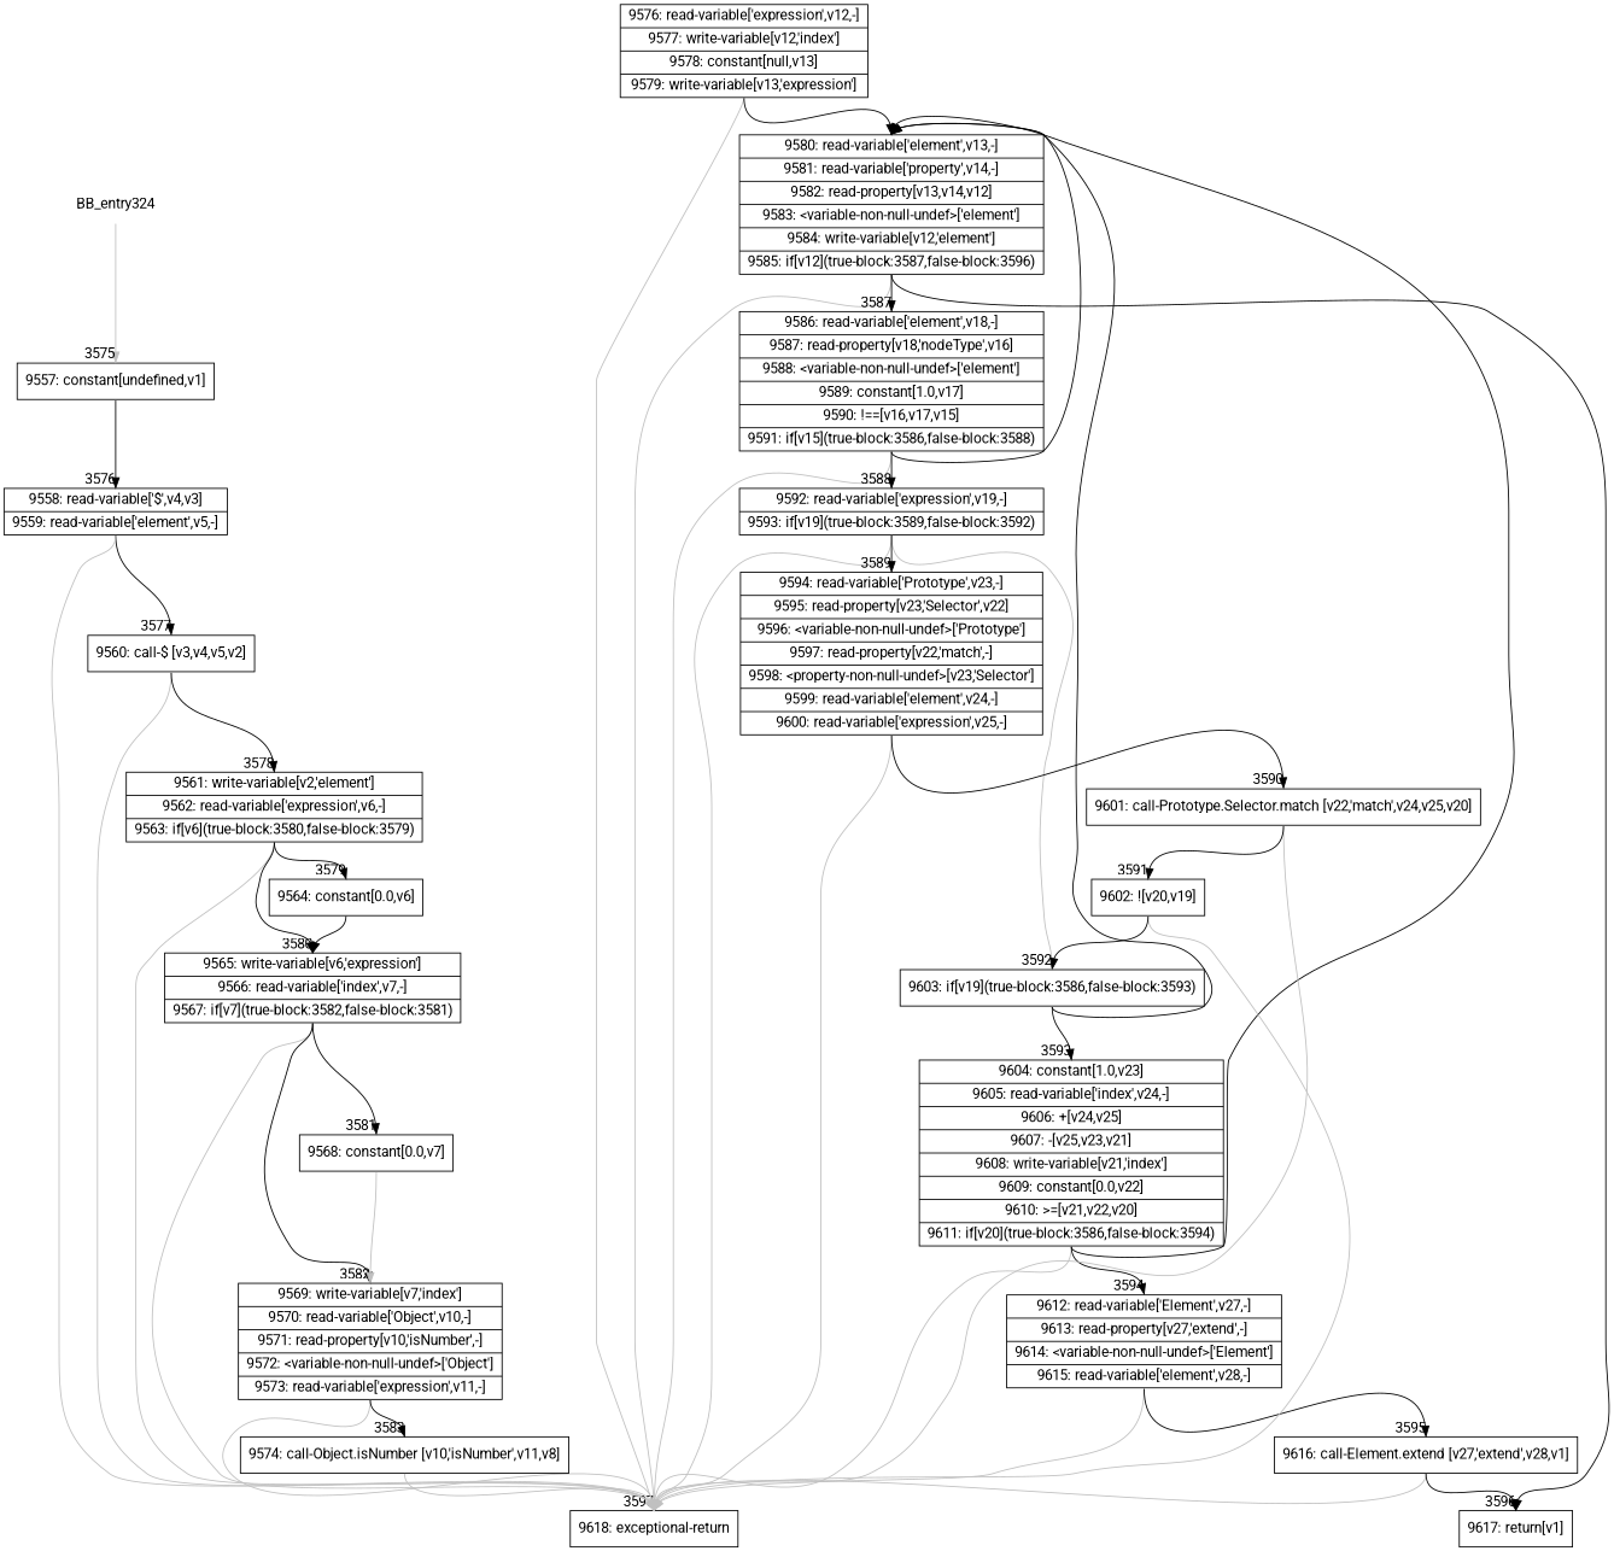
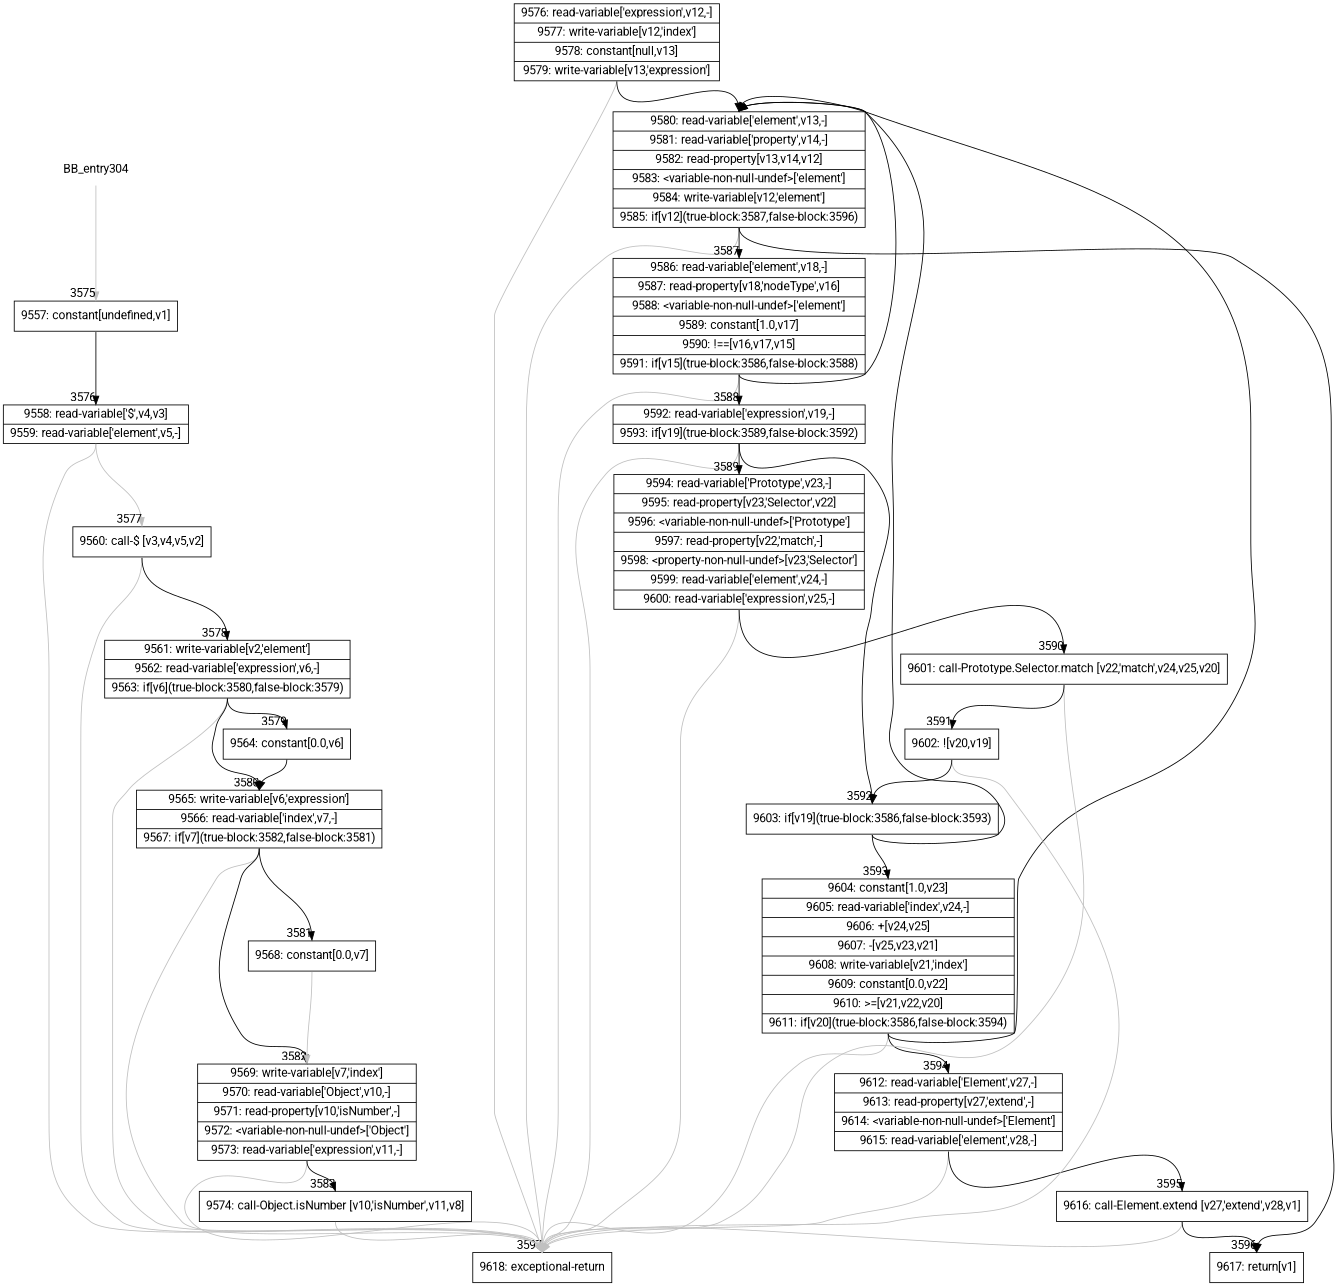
  digraph {
    fontname=Roboto
    rankdir=TD
    node [fontname=Roboto shape=record]
    edge [fontname=Roboto headport=n tailport=s]
-   BB_entry304 [shape=none label=BB_entry324]
+   BB_entry304 [shape=none]
    n2 [label="{9557: constant[undefined,v1]}"]
    n3 [label="{9558: read-variable['$',v4,v3]|9559: read-variable['element',v5,-]}"]
    n4 [label="{9560: call-$ [v3,v4,v5,v2]}"]
    n5 [label="{9618: exceptional-return}"]
    n6 [label="{9561: write-variable[v2,'element']|9562: read-variable['expression',v6,-]|9563: if[v6](true-block:3580,false-block:3579)}"]
    n7 [label="{9565: write-variable[v6,'expression']|9566: read-variable['index',v7,-]|9567: if[v7](true-block:3582,false-block:3581)}"]
    n8 [label="{9564: constant[0.0,v6]}"]
    n9 [label="{9569: write-variable[v7,'index']|9570: read-variable['Object',v10,-]|9571: read-property[v10,'isNumber',-]|9572: \<variable-non-null-undef\>['Object']|9573: read-variable['expression',v11,-]}"]
    n10 [label="{9568: constant[0.0,v7]}"]
    n11 [label="{9574: call-Object.isNumber [v10,'isNumber',v11,v8]}"]
    n12 [label="{9576: read-variable['expression',v12,-]|9577: write-variable[v12,'index']|9578: constant[null,v13]|9579: write-variable[v13,'expression']}"]
    n13 [label="{9580: read-variable['element',v13,-]|9581: read-variable['property',v14,-]|9582: read-property[v13,v14,v12]|9583: \<variable-non-null-undef\>['element']|9584: write-variable[v12,'element']|9585: if[v12](true-block:3587,false-block:3596)}"]
    n14 [label="{9586: read-variable['element',v18,-]|9587: read-property[v18,'nodeType',v16]|9588: \<variable-non-null-undef\>['element']|9589: constant[1.0,v17]|9590: !==[v16,v17,v15]|9591: if[v15](true-block:3586,false-block:3588)}"]
    n15 [label="{9617: return[v1]}"]
    n16 [label="{9592: read-variable['expression',v19,-]|9593: if[v19](true-block:3589,false-block:3592)}"]
    n17 [label="{9603: if[v19](true-block:3586,false-block:3593)}"]
    n18 [label="{9594: read-variable['Prototype',v23,-]|9595: read-property[v23,'Selector',v22]|9596: \<variable-non-null-undef\>['Prototype']|9597: read-property[v22,'match',-]|9598: \<property-non-null-undef\>[v23,'Selector']|9599: read-variable['element',v24,-]|9600: read-variable['expression',v25,-]}"]
    n19 [label="{9604: constant[1.0,v23]|9605: read-variable['index',v24,-]|9606: +[v24,v25]|9607: -[v25,v23,v21]|9608: write-variable[v21,'index']|9609: constant[0.0,v22]|9610: \>=[v21,v22,v20]|9611: if[v20](true-block:3586,false-block:3594)}"]
    n20 [label="{9601: call-Prototype.Selector.match [v22,'match',v24,v25,v20]}"]
    n21 [label="{9612: read-variable['Element',v27,-]|9613: read-property[v27,'extend',-]|9614: \<variable-non-null-undef\>['Element']|9615: read-variable['element',v28,-]}"]
    n22 [label="{9602: ![v20,v19]}"]
    n23 [label="{9616: call-Element.extend [v27,'extend',v28,v1]}"]
    BB_entry304 -> n2 [color=gray headlabel="    3575"]
    n2 -> n3 [headlabel="      3576"]
-   n3 -> n4 [headlabel="      3577"]
+   n3 -> n4 [headlabel="      3577" color=gray]
    n3 -> n5 [color=gray headlabel="      3597"]
    n4 -> n5 [color=gray]
    n4 -> n6 [headlabel="      3578"]
    n6 -> n5 [color=gray]
    n6 -> n7 [headlabel="      3580"]
    n6 -> n8 [headlabel="      3579"]
    n7 -> n5 [color=gray]
    n7 -> n9 [headlabel="      3582"]
    n7 -> n10 [headlabel="      3581"]
    n8 -> n7
    n9 -> n5 [color=gray]
    n9 -> n11 [headlabel="      3583"]
    n10 -> n9 [color=gray]
    n11 -> n5 [color=gray]
    n12 -> n5 [color=gray]
    n12 -> n13
    n13 -> n5 [color=gray]
    n13 -> n14 [headlabel="      3587"]
    n13 -> n15 [headlabel="      3596"]
    n14 -> n5 [color=gray]
    n14 -> n13
    n14 -> n16 [headlabel="      3588"]
    n16 -> n5 [color=gray]
-   n16 -> n17 [headlabel="      3592" color=gray]
+   n16 -> n17 [headlabel="      3592"]
    n16 -> n18 [headlabel="      3589"]
    n17 -> n13
    n17 -> n19 [headlabel="      3593"]
    n18 -> n5 [color=gray]
    n18 -> n20 [headlabel="      3590"]
    n19 -> n5 [color=gray]
    n19 -> n13
    n19 -> n21 [headlabel="      3594"]
    n20 -> n5 [color=gray]
    n20 -> n22 [headlabel="      3591"]
    n21 -> n5 [color=gray]
    n21 -> n23 [headlabel="      3595"]
    n22 -> n5 [color=gray]
    n22 -> n17
    n23 -> n5 [color=gray]
    n23 -> n15
  }
